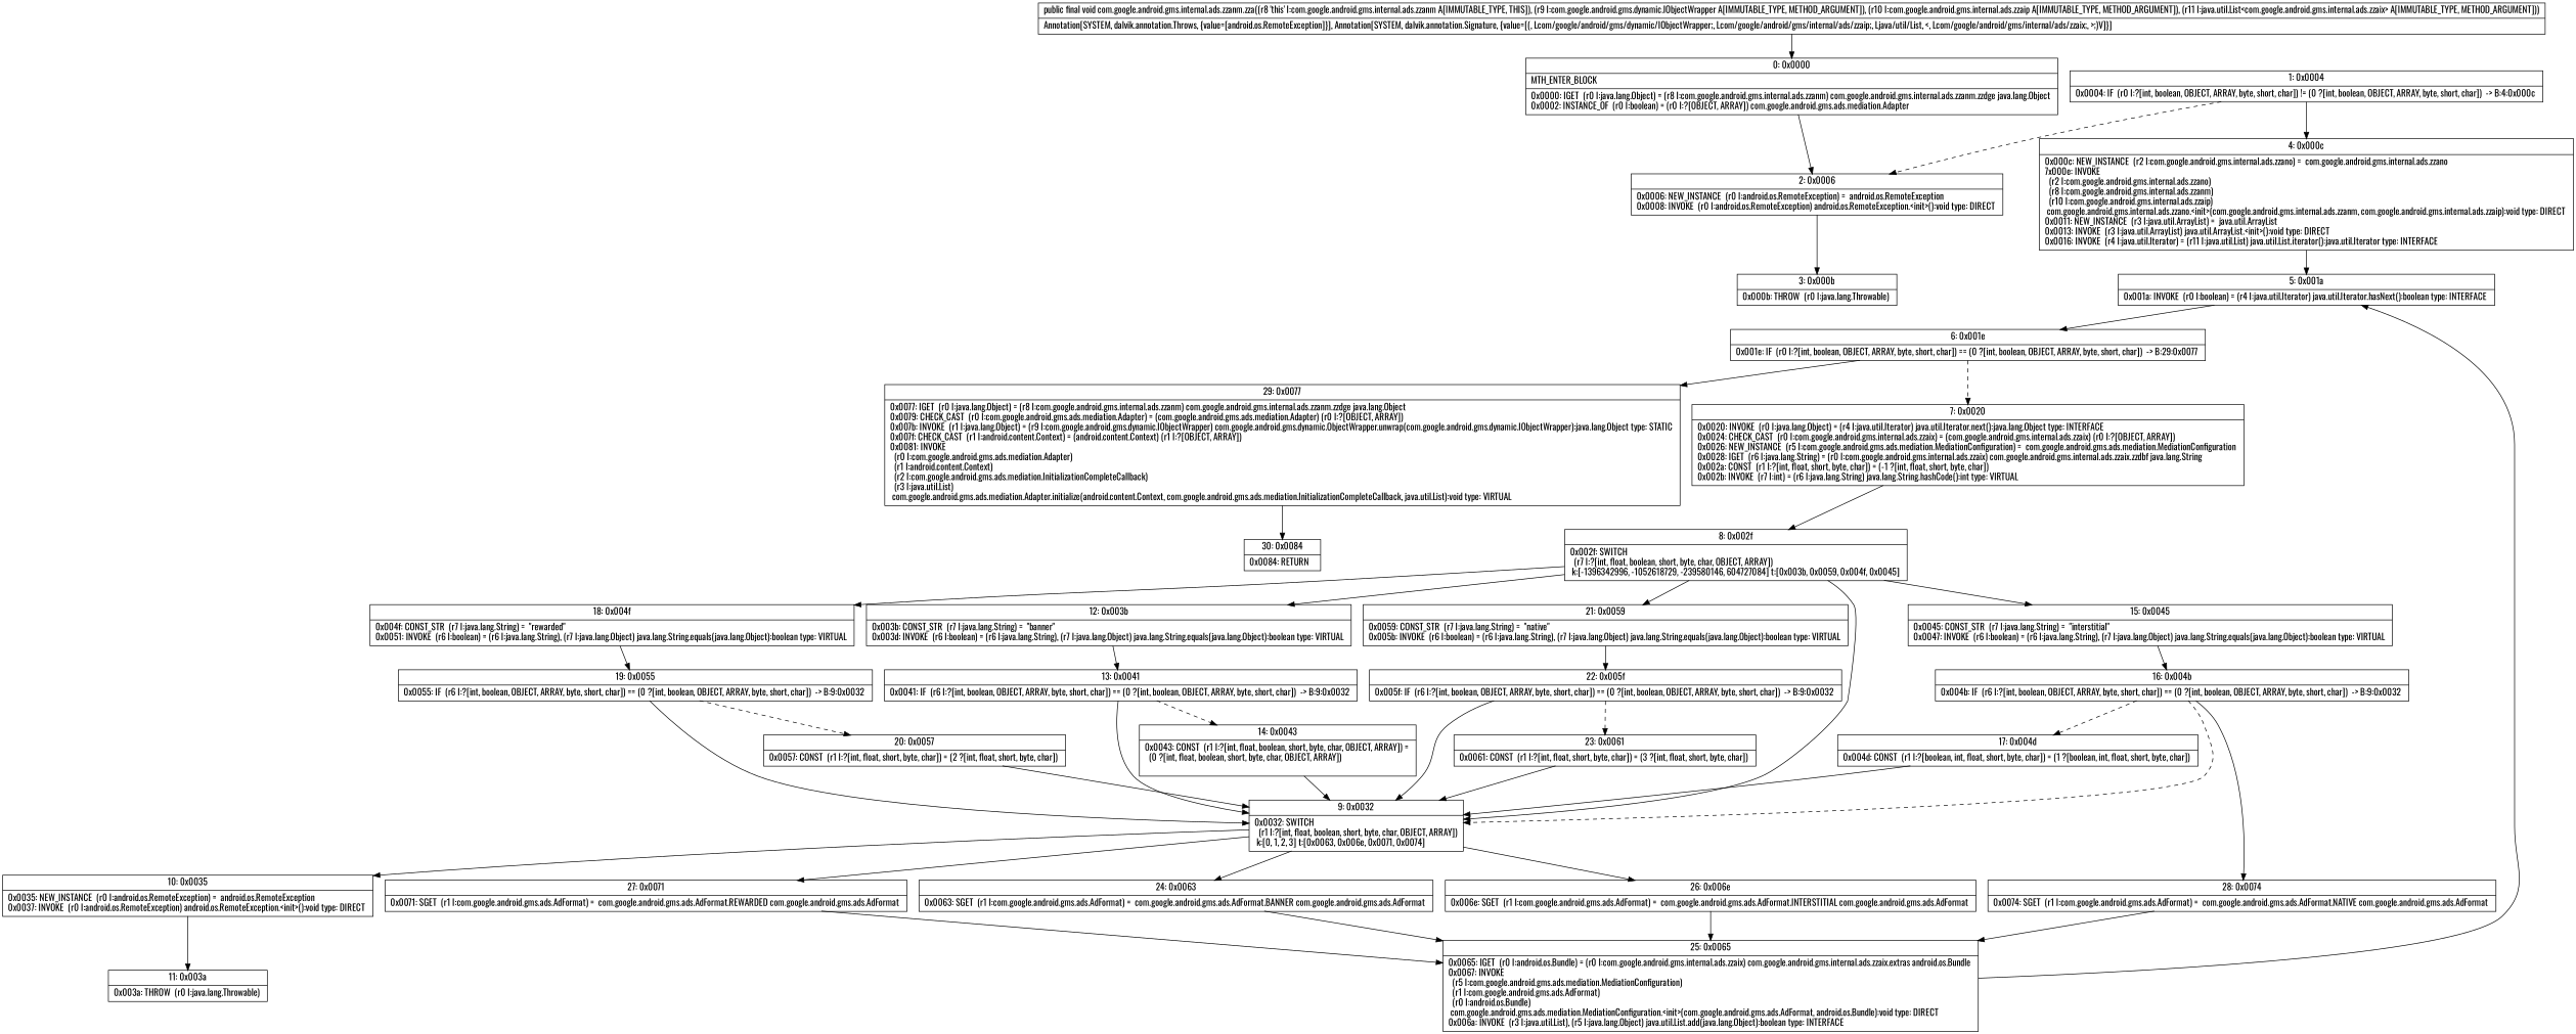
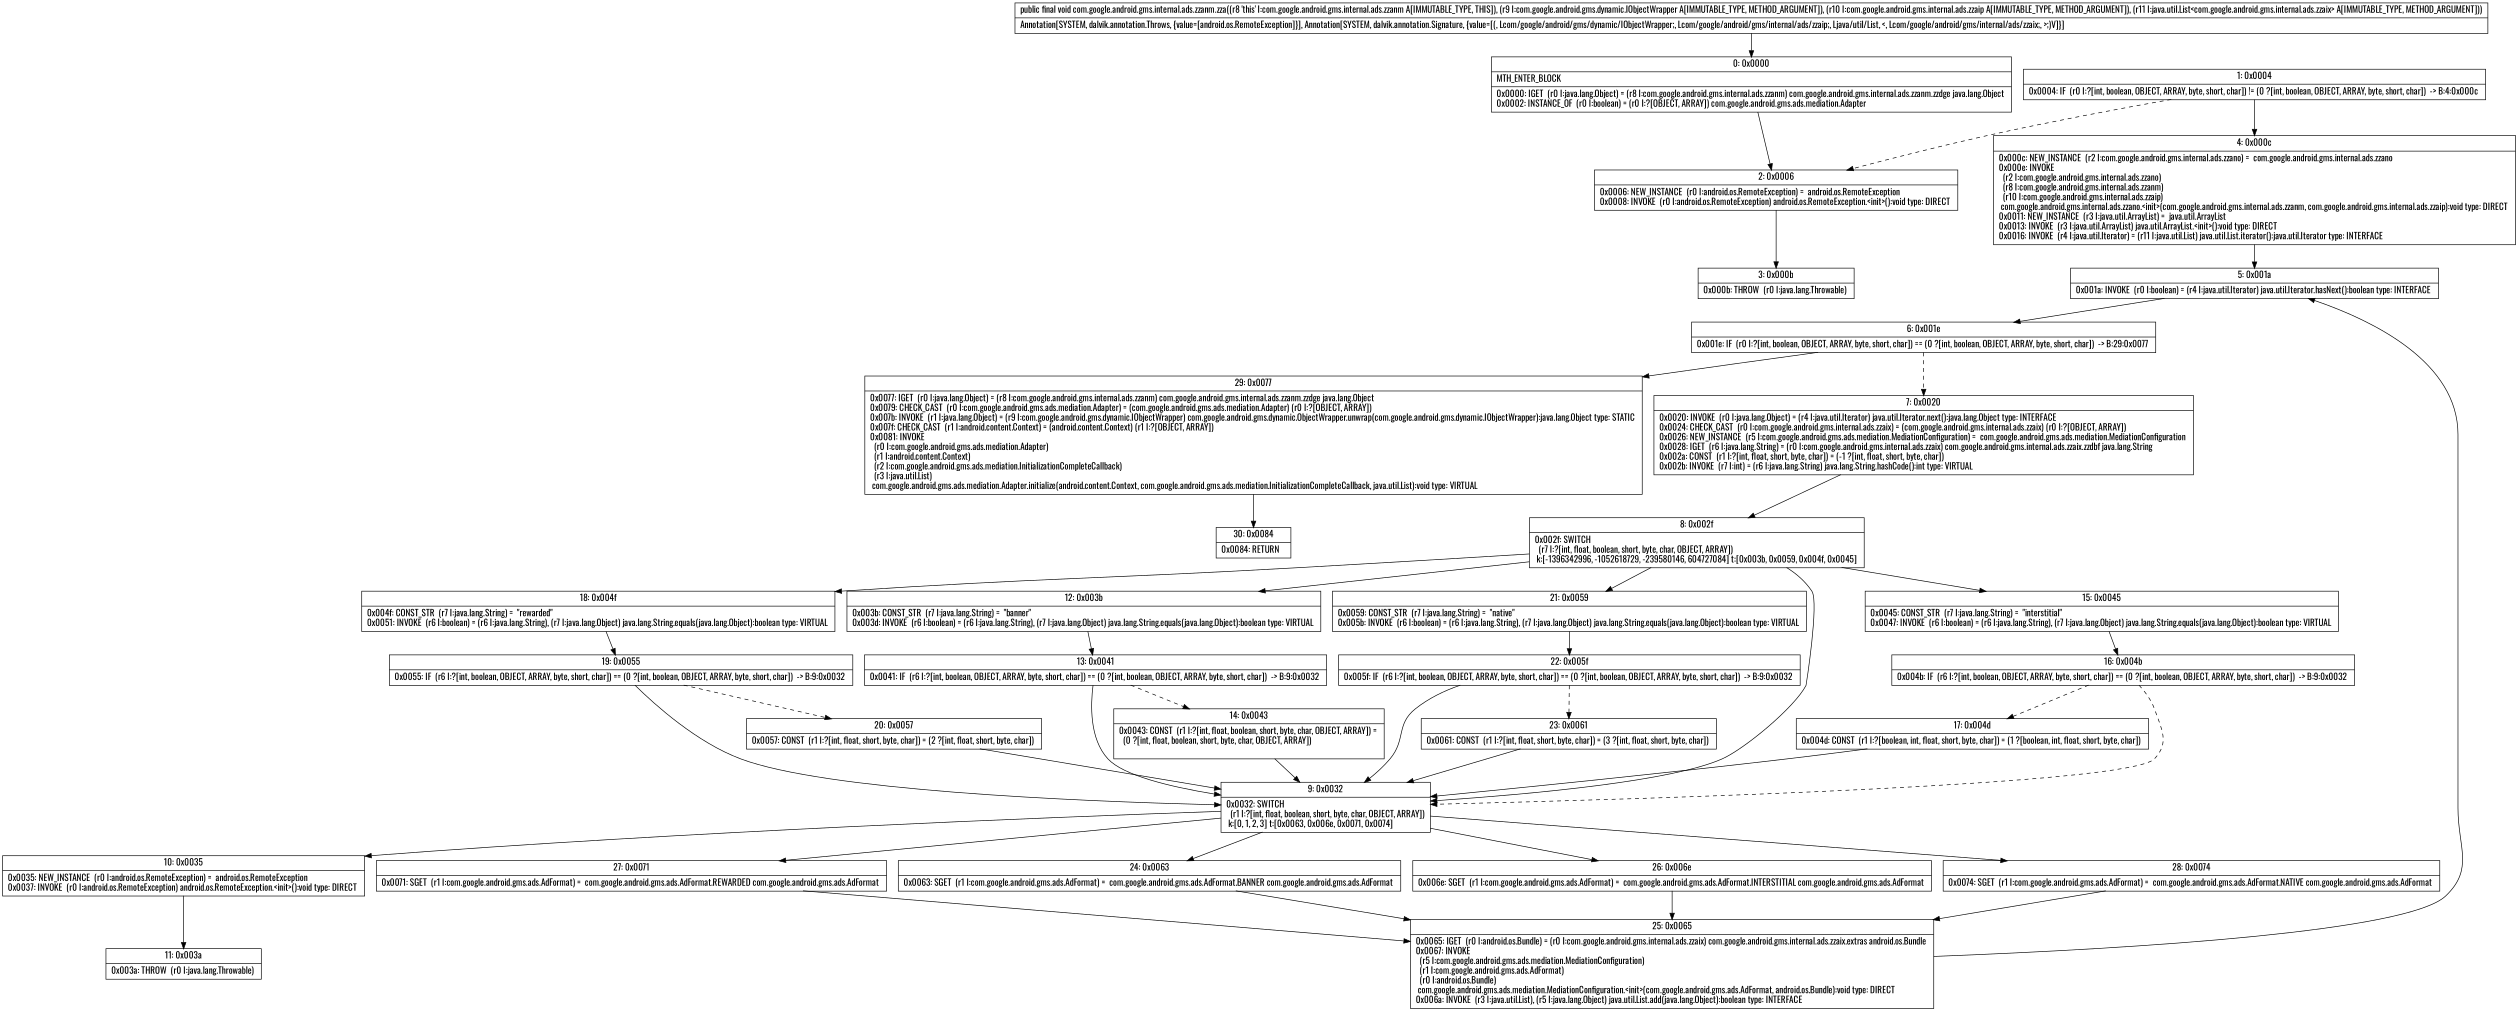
  digraph {
    fontname=Oswald
    node [fontname=Oswald shape=record]
    edge [fontname=Oswald]
    n1 [label="{0\:\ 0x0000|MTH_ENTER_BLOCK\l|0x0000: IGET  (r0 I:java.lang.Object) = (r8 I:com.google.android.gms.internal.ads.zzanm) com.google.android.gms.internal.ads.zzanm.zzdge java.lang.Object \l0x0002: INSTANCE_OF  (r0 I:boolean) = (r0 I:?[OBJECT, ARRAY]) com.google.android.gms.ads.mediation.Adapter \l}"]
    n2 [label="{2\:\ 0x0006|0x0006: NEW_INSTANCE  (r0 I:android.os.RemoteException) =  android.os.RemoteException \l0x0008: INVOKE  (r0 I:android.os.RemoteException) android.os.RemoteException.\<init\>():void type: DIRECT \l}"]
    n3 [label="{1\:\ 0x0004|0x0004: IF  (r0 I:?[int, boolean, OBJECT, ARRAY, byte, short, char]) != (0 ?[int, boolean, OBJECT, ARRAY, byte, short, char])  \-\> B:4:0x000c \l}"]
-   n4 [label="{4\:\ 0x000c|0x000c: NEW_INSTANCE  (r2 I:com.google.android.gms.internal.ads.zzano) =  com.google.android.gms.internal.ads.zzano \l7x000e: INVOKE  \l  (r2 I:com.google.android.gms.internal.ads.zzano)\l  (r8 I:com.google.android.gms.internal.ads.zzanm)\l  (r10 I:com.google.android.gms.internal.ads.zzaip)\l com.google.android.gms.internal.ads.zzano.\<init\>(com.google.android.gms.internal.ads.zzanm, com.google.android.gms.internal.ads.zzaip):void type: DIRECT \l0x0011: NEW_INSTANCE  (r3 I:java.util.ArrayList) =  java.util.ArrayList \l0x0013: INVOKE  (r3 I:java.util.ArrayList) java.util.ArrayList.\<init\>():void type: DIRECT \l0x0016: INVOKE  (r4 I:java.util.Iterator) = (r11 I:java.util.List) java.util.List.iterator():java.util.Iterator type: INTERFACE \l}"]
+   n4 [label="{4\:\ 0x000c|0x000c: NEW_INSTANCE  (r2 I:com.google.android.gms.internal.ads.zzano) =  com.google.android.gms.internal.ads.zzano \l0x000e: INVOKE  \l  (r2 I:com.google.android.gms.internal.ads.zzano)\l  (r8 I:com.google.android.gms.internal.ads.zzanm)\l  (r10 I:com.google.android.gms.internal.ads.zzaip)\l com.google.android.gms.internal.ads.zzano.\<init\>(com.google.android.gms.internal.ads.zzanm, com.google.android.gms.internal.ads.zzaip):void type: DIRECT \l0x0011: NEW_INSTANCE  (r3 I:java.util.ArrayList) =  java.util.ArrayList \l0x0013: INVOKE  (r3 I:java.util.ArrayList) java.util.ArrayList.\<init\>():void type: DIRECT \l0x0016: INVOKE  (r4 I:java.util.Iterator) = (r11 I:java.util.List) java.util.List.iterator():java.util.Iterator type: INTERFACE \l}"]
    n5 [label="{3\:\ 0x000b|0x000b: THROW  (r0 I:java.lang.Throwable) \l}"]
    n6 [label="{5\:\ 0x001a|0x001a: INVOKE  (r0 I:boolean) = (r4 I:java.util.Iterator) java.util.Iterator.hasNext():boolean type: INTERFACE \l}"]
    n7 [label="{6\:\ 0x001e|0x001e: IF  (r0 I:?[int, boolean, OBJECT, ARRAY, byte, short, char]) == (0 ?[int, boolean, OBJECT, ARRAY, byte, short, char])  \-\> B:29:0x0077 \l}"]
    n8 [label="{7\:\ 0x0020|0x0020: INVOKE  (r0 I:java.lang.Object) = (r4 I:java.util.Iterator) java.util.Iterator.next():java.lang.Object type: INTERFACE \l0x0024: CHECK_CAST  (r0 I:com.google.android.gms.internal.ads.zzaix) = (com.google.android.gms.internal.ads.zzaix) (r0 I:?[OBJECT, ARRAY]) \l0x0026: NEW_INSTANCE  (r5 I:com.google.android.gms.ads.mediation.MediationConfiguration) =  com.google.android.gms.ads.mediation.MediationConfiguration \l0x0028: IGET  (r6 I:java.lang.String) = (r0 I:com.google.android.gms.internal.ads.zzaix) com.google.android.gms.internal.ads.zzaix.zzdbf java.lang.String \l0x002a: CONST  (r1 I:?[int, float, short, byte, char]) = (\-1 ?[int, float, short, byte, char]) \l0x002b: INVOKE  (r7 I:int) = (r6 I:java.lang.String) java.lang.String.hashCode():int type: VIRTUAL \l}"]
    n9 [label="{29\:\ 0x0077|0x0077: IGET  (r0 I:java.lang.Object) = (r8 I:com.google.android.gms.internal.ads.zzanm) com.google.android.gms.internal.ads.zzanm.zzdge java.lang.Object \l0x0079: CHECK_CAST  (r0 I:com.google.android.gms.ads.mediation.Adapter) = (com.google.android.gms.ads.mediation.Adapter) (r0 I:?[OBJECT, ARRAY]) \l0x007b: INVOKE  (r1 I:java.lang.Object) = (r9 I:com.google.android.gms.dynamic.IObjectWrapper) com.google.android.gms.dynamic.ObjectWrapper.unwrap(com.google.android.gms.dynamic.IObjectWrapper):java.lang.Object type: STATIC \l0x007f: CHECK_CAST  (r1 I:android.content.Context) = (android.content.Context) (r1 I:?[OBJECT, ARRAY]) \l0x0081: INVOKE  \l  (r0 I:com.google.android.gms.ads.mediation.Adapter)\l  (r1 I:android.content.Context)\l  (r2 I:com.google.android.gms.ads.mediation.InitializationCompleteCallback)\l  (r3 I:java.util.List)\l com.google.android.gms.ads.mediation.Adapter.initialize(android.content.Context, com.google.android.gms.ads.mediation.InitializationCompleteCallback, java.util.List):void type: VIRTUAL \l}"]
    n10 [label="{8\:\ 0x002f|0x002f: SWITCH  \l  (r7 I:?[int, float, boolean, short, byte, char, OBJECT, ARRAY])\l k:[\-1396342996, \-1052618729, \-239580146, 604727084] t:[0x003b, 0x0059, 0x004f, 0x0045] \l}"]
    n11 [label="{30\:\ 0x0084|0x0084: RETURN   \l}"]
    n12 [label="{9\:\ 0x0032|0x0032: SWITCH  \l  (r1 I:?[int, float, boolean, short, byte, char, OBJECT, ARRAY])\l k:[0, 1, 2, 3] t:[0x0063, 0x006e, 0x0071, 0x0074] \l}"]
    n13 [label="{12\:\ 0x003b|0x003b: CONST_STR  (r7 I:java.lang.String) =  \"banner\" \l0x003d: INVOKE  (r6 I:boolean) = (r6 I:java.lang.String), (r7 I:java.lang.Object) java.lang.String.equals(java.lang.Object):boolean type: VIRTUAL \l}"]
    n14 [label="{15\:\ 0x0045|0x0045: CONST_STR  (r7 I:java.lang.String) =  \"interstitial\" \l0x0047: INVOKE  (r6 I:boolean) = (r6 I:java.lang.String), (r7 I:java.lang.Object) java.lang.String.equals(java.lang.Object):boolean type: VIRTUAL \l}"]
    n15 [label="{18\:\ 0x004f|0x004f: CONST_STR  (r7 I:java.lang.String) =  \"rewarded\" \l0x0051: INVOKE  (r6 I:boolean) = (r6 I:java.lang.String), (r7 I:java.lang.Object) java.lang.String.equals(java.lang.Object):boolean type: VIRTUAL \l}"]
    n16 [label="{21\:\ 0x0059|0x0059: CONST_STR  (r7 I:java.lang.String) =  \"native\" \l0x005b: INVOKE  (r6 I:boolean) = (r6 I:java.lang.String), (r7 I:java.lang.Object) java.lang.String.equals(java.lang.Object):boolean type: VIRTUAL \l}"]
    n17 [label="{10\:\ 0x0035|0x0035: NEW_INSTANCE  (r0 I:android.os.RemoteException) =  android.os.RemoteException \l0x0037: INVOKE  (r0 I:android.os.RemoteException) android.os.RemoteException.\<init\>():void type: DIRECT \l}"]
    n18 [label="{24\:\ 0x0063|0x0063: SGET  (r1 I:com.google.android.gms.ads.AdFormat) =  com.google.android.gms.ads.AdFormat.BANNER com.google.android.gms.ads.AdFormat \l}"]
    n19 [label="{26\:\ 0x006e|0x006e: SGET  (r1 I:com.google.android.gms.ads.AdFormat) =  com.google.android.gms.ads.AdFormat.INTERSTITIAL com.google.android.gms.ads.AdFormat \l}"]
    n20 [label="{27\:\ 0x0071|0x0071: SGET  (r1 I:com.google.android.gms.ads.AdFormat) =  com.google.android.gms.ads.AdFormat.REWARDED com.google.android.gms.ads.AdFormat \l}"]
    n21 [label="{28\:\ 0x0074|0x0074: SGET  (r1 I:com.google.android.gms.ads.AdFormat) =  com.google.android.gms.ads.AdFormat.NATIVE com.google.android.gms.ads.AdFormat \l}"]
    n22 [label="{13\:\ 0x0041|0x0041: IF  (r6 I:?[int, boolean, OBJECT, ARRAY, byte, short, char]) == (0 ?[int, boolean, OBJECT, ARRAY, byte, short, char])  \-\> B:9:0x0032 \l}"]
    n23 [label="{16\:\ 0x004b|0x004b: IF  (r6 I:?[int, boolean, OBJECT, ARRAY, byte, short, char]) == (0 ?[int, boolean, OBJECT, ARRAY, byte, short, char])  \-\> B:9:0x0032 \l}"]
    n24 [label="{19\:\ 0x0055|0x0055: IF  (r6 I:?[int, boolean, OBJECT, ARRAY, byte, short, char]) == (0 ?[int, boolean, OBJECT, ARRAY, byte, short, char])  \-\> B:9:0x0032 \l}"]
    n25 [label="{22\:\ 0x005f|0x005f: IF  (r6 I:?[int, boolean, OBJECT, ARRAY, byte, short, char]) == (0 ?[int, boolean, OBJECT, ARRAY, byte, short, char])  \-\> B:9:0x0032 \l}"]
    n26 [label="{11\:\ 0x003a|0x003a: THROW  (r0 I:java.lang.Throwable) \l}"]
    n27 [label="{25\:\ 0x0065|0x0065: IGET  (r0 I:android.os.Bundle) = (r0 I:com.google.android.gms.internal.ads.zzaix) com.google.android.gms.internal.ads.zzaix.extras android.os.Bundle \l0x0067: INVOKE  \l  (r5 I:com.google.android.gms.ads.mediation.MediationConfiguration)\l  (r1 I:com.google.android.gms.ads.AdFormat)\l  (r0 I:android.os.Bundle)\l com.google.android.gms.ads.mediation.MediationConfiguration.\<init\>(com.google.android.gms.ads.AdFormat, android.os.Bundle):void type: DIRECT \l0x006a: INVOKE  (r3 I:java.util.List), (r5 I:java.lang.Object) java.util.List.add(java.lang.Object):boolean type: INTERFACE \l}"]
    n28 [label="{14\:\ 0x0043|0x0043: CONST  (r1 I:?[int, float, boolean, short, byte, char, OBJECT, ARRAY]) = \l  (0 ?[int, float, boolean, short, byte, char, OBJECT, ARRAY])\l \l}"]
    n29 [label="{17\:\ 0x004d|0x004d: CONST  (r1 I:?[boolean, int, float, short, byte, char]) = (1 ?[boolean, int, float, short, byte, char]) \l}"]
    n30 [label="{20\:\ 0x0057|0x0057: CONST  (r1 I:?[int, float, short, byte, char]) = (2 ?[int, float, short, byte, char]) \l}"]
    n31 [label="{23\:\ 0x0061|0x0061: CONST  (r1 I:?[int, float, short, byte, char]) = (3 ?[int, float, short, byte, char]) \l}"]
    n32 [label="{public final void com.google.android.gms.internal.ads.zzanm.zza((r8 'this' I:com.google.android.gms.internal.ads.zzanm A[IMMUTABLE_TYPE, THIS]), (r9 I:com.google.android.gms.dynamic.IObjectWrapper A[IMMUTABLE_TYPE, METHOD_ARGUMENT]), (r10 I:com.google.android.gms.internal.ads.zzaip A[IMMUTABLE_TYPE, METHOD_ARGUMENT]), (r11 I:java.util.List\<com.google.android.gms.internal.ads.zzaix\> A[IMMUTABLE_TYPE, METHOD_ARGUMENT]))  | Annotation[SYSTEM, dalvik.annotation.Throws, \{value=[android.os.RemoteException]\}], Annotation[SYSTEM, dalvik.annotation.Signature, \{value=[(, Lcom\/google\/android\/gms\/dynamic\/IObjectWrapper;, Lcom\/google\/android\/gms\/internal\/ads\/zzaip;, Ljava\/util\/List, \<, Lcom\/google\/android\/gms\/internal\/ads\/zzaix;, \>;)V]\}]\l}"]
    n1 -> n2
    n2 -> n5
    n3 -> n2 [style=dashed]
    n3 -> n4
    n4 -> n6
    n6 -> n7
    n7 -> n8 [style=dashed]
    n7 -> n9
    n8 -> n10
    n9 -> n11
    n10 -> n12
    n10 -> n13
    n10 -> n14
    n10 -> n15
    n10 -> n16
    n12 -> n17
    n12 -> n18
    n12 -> n19
    n12 -> n20
-   n23 -> n21
+   n12 -> n21
    n13 -> n22
    n14 -> n23
    n15 -> n24
    n16 -> n25
    n17 -> n26
    n18 -> n27
    n19 -> n27
    n20 -> n27
    n21 -> n27
    n22 -> n12
    n22 -> n28 [style=dashed]
    n23 -> n12 [style=dashed]
    n23 -> n29 [style=dashed]
    n24 -> n12
    n24 -> n30 [style=dashed]
    n25 -> n12
    n25 -> n31 [style=dashed]
    n27 -> n6
    n28 -> n12
    n29 -> n12
    n30 -> n12
    n31 -> n12
    n32 -> n1
  }
